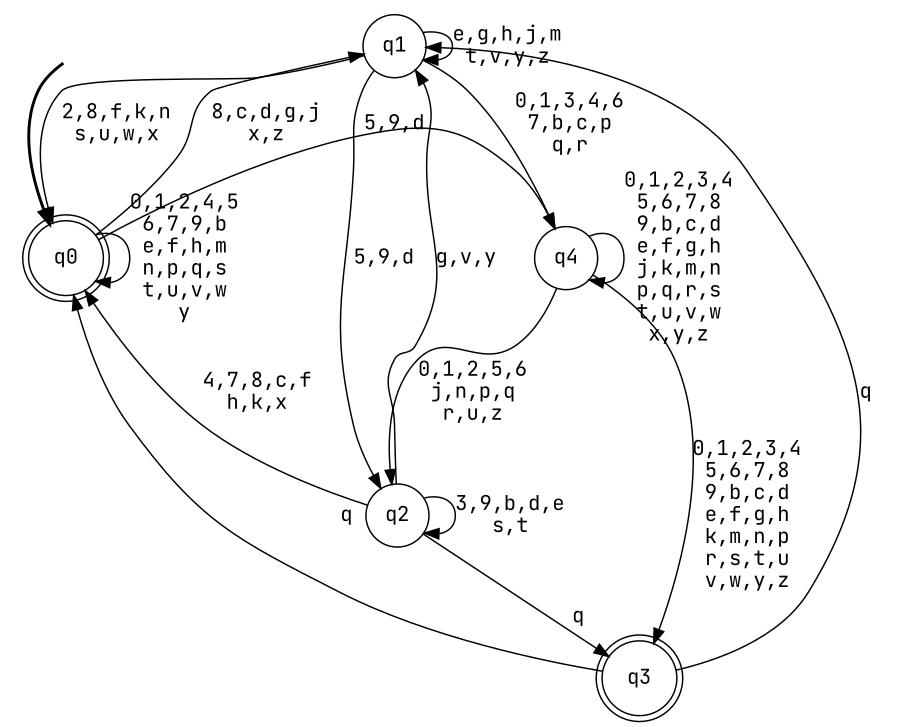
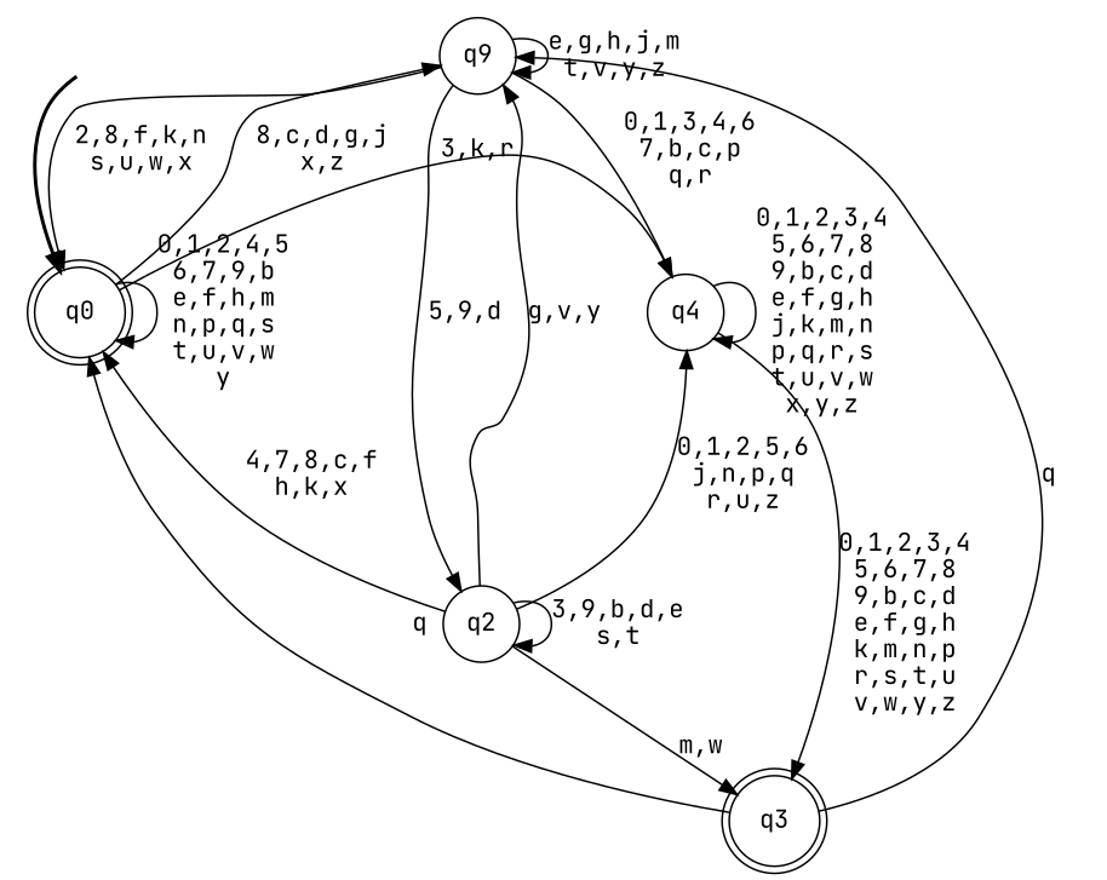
  digraph {
    fontname="JetBrains Mono"
    rankdir=TB
    node [fontname="JetBrains Mono" shape=circle style=filled color=black fillcolor=white]
    edge [fontname="JetBrains Mono"]
    __start0 [height=0 shape=none style=invis width=0 color="" fillcolor=""]
    n2 [label=q0 shape=doublecircle style="rounded,filled"]
-   n3 [label=q1]
+   n3 [label=q9]
    n4 [label=q4]
    n5 [label=q2]
    n6 [label=q3 shape=doublecircle style="rounded,filled"]
    subgraph cluster_1 {
      nodesep=0.15
      ranksep=0.15
      style=invis
      __start0
      n2
    }
    __start0 -> n2 [penwidth=2]
    n2 -> n2 [label="0,1,2,4,5\n6,7,9,b\ne,f,h,m\nn,p,q,s\nt,u,v,w\ny"]
    n2 -> n3 [label="8,c,d,g,j\nx,z"]
-   n2 -> n4 [label="5,9,d"]
+   n2 -> n4 [label="3,k,r"]
    n3 -> n2 [label="2,8,f,k,n\ns,u,w,x"]
    n3 -> n3 [label="e,g,h,j,m\nt,v,y,z"]
    n3 -> n4 [label="0,1,3,4,6\n7,b,c,p\nq,r"]
    n3 -> n5 [label="5,9,d"]
    n4 -> n4 [label="0,1,2,3,4\n5,6,7,8\n9,b,c,d\ne,f,g,h\nj,k,m,n\np,q,r,s\nt,u,v,w\nx,y,z"]
    n4 -> n6 [label="0,1,2,3,4\n5,6,7,8\n9,b,c,d\ne,f,g,h\nk,m,n,p\nr,s,t,u\nv,w,y,z"]
    n5 -> n2 [label="4,7,8,c,f\nh,k,x"]
    n5 -> n3 [label="g,v,y"]
-   n4 -> n5 [label="0,1,2,5,6\nj,n,p,q\nr,u,z"]
+   n5 -> n4 [label="0,1,2,5,6\nj,n,p,q\nr,u,z"]
    n5 -> n5 [label="3,9,b,d,e\ns,t"]
-   n5 -> n6 [label=q]
+   n5 -> n6 [label="m,w"]
    n6 -> n2 [label=q]
    n6 -> n3 [label=q]
  }
